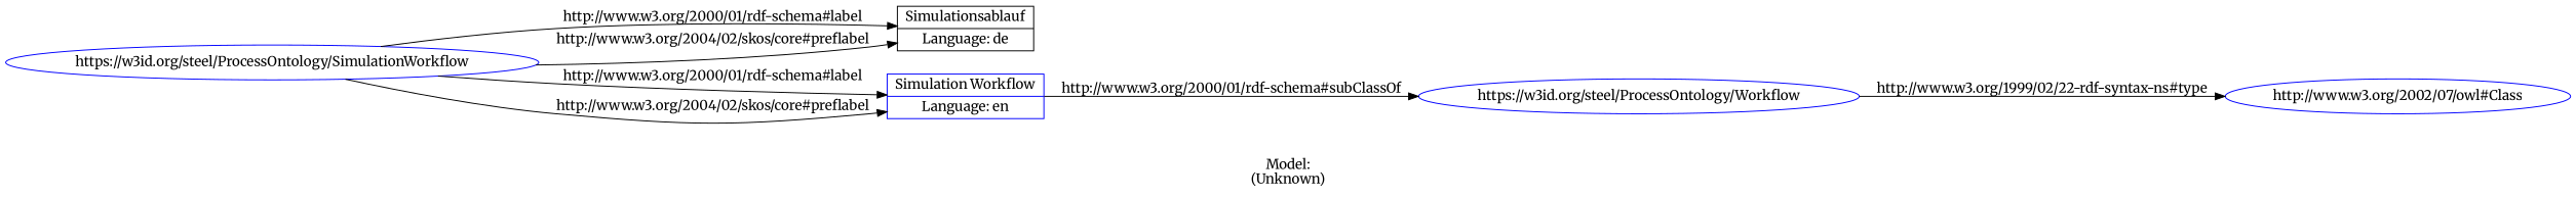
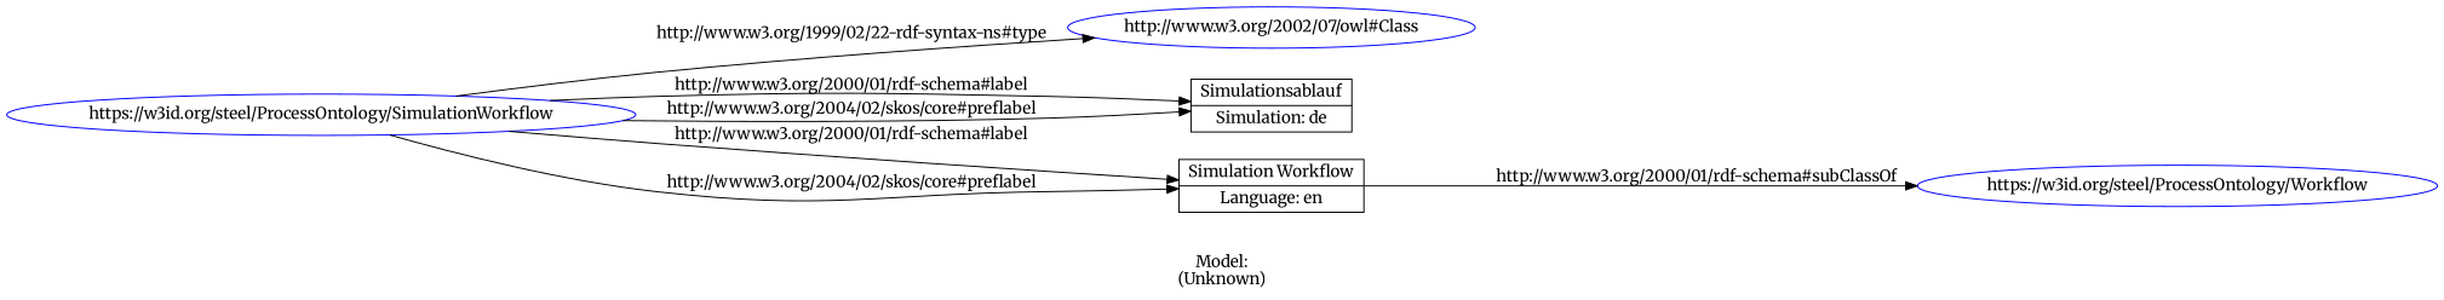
  digraph {
    fontname=Merriweather
    label="\n\nModel:\n(Unknown)"
    rankdir=LR
    node [color=blue fontname=Merriweather shape=ellipse]
    edge [fontname=Merriweather]
    n1 [label="https://w3id.org/steel/ProcessOntology/SimulationWorkflow"]
    n2 [label="http://www.w3.org/2002/07/owl#Class"]
-   n3 [label="Simulationsablauf|Language: de" shape=record color=""]
-   n4 [label="Simulation Workflow|Language: en" shape=record]
+   n3 [label="Simulationsablauf|Simulation: de" shape=record color=""]
+   n4 [label="Simulation Workflow|Language: en" shape=record color=""]
    n5 [label="https://w3id.org/steel/ProcessOntology/Workflow"]
-   n5 -> n2 [label="http://www.w3.org/1999/02/22-rdf-syntax-ns#type"]
+   n1 -> n2 [label="http://www.w3.org/1999/02/22-rdf-syntax-ns#type"]
    n1 -> n3 [label="http://www.w3.org/2000/01/rdf-schema#label"]
    n1 -> n3 [label="http://www.w3.org/2004/02/skos/core#preflabel"]
    n1 -> n4 [label="http://www.w3.org/2000/01/rdf-schema#label"]
    n1 -> n4 [label="http://www.w3.org/2004/02/skos/core#preflabel"]
    n4 -> n5 [label="http://www.w3.org/2000/01/rdf-schema#subClassOf"]
  }
